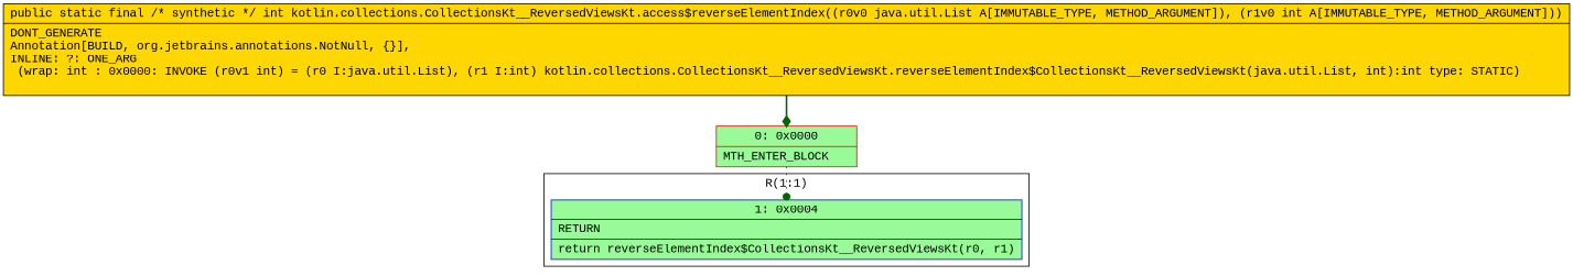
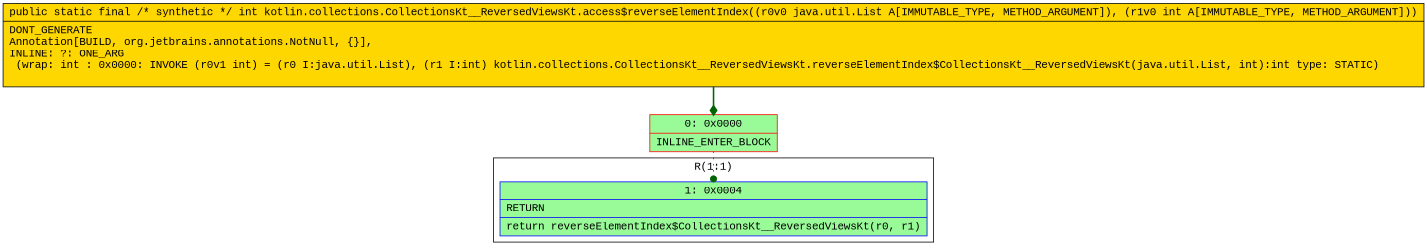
  digraph {
    fontname="Liberation Mono"
    node [shape=record style=filled fillcolor=palegreen fontname="Liberation Mono"]
    edge [color=darkgreen fontname="Liberation Mono"]
    n1 [color=blue label="{1\:\ 0x0004|RETURN\l|return reverseElementIndex$CollectionsKt__ReversedViewsKt(r0, r1)\l}"]
-   n2 [color=red label="{0\:\ 0x0000|MTH_ENTER_BLOCK\l}"]
+   n2 [color=red label="{0\:\ 0x0000|INLINE_ENTER_BLOCK\l}"]
    n3 [label="{public static final \/* synthetic *\/ int kotlin.collections.CollectionsKt__ReversedViewsKt.access$reverseElementIndex((r0v0 java.util.List A[IMMUTABLE_TYPE, METHOD_ARGUMENT]), (r1v0 int A[IMMUTABLE_TYPE, METHOD_ARGUMENT]))  | DONT_GENERATE\lAnnotation[BUILD, org.jetbrains.annotations.NotNull, \{\}], \lINLINE: ?: ONE_ARG  \l  (wrap: int : 0x0000: INVOKE  (r0v1 int) = (r0 I:java.util.List), (r1 I:int) kotlin.collections.CollectionsKt__ReversedViewsKt.reverseElementIndex$CollectionsKt__ReversedViewsKt(java.util.List, int):int type: STATIC)\l\l}" fillcolor=gold]
    subgraph cluster_1 {
      label="R(1:1)"
      n1
    }
    n2 -> n1 [style=dotted arrowhead=dot]
    n3 -> n2 [style=bold arrowhead=diamond]
  }
